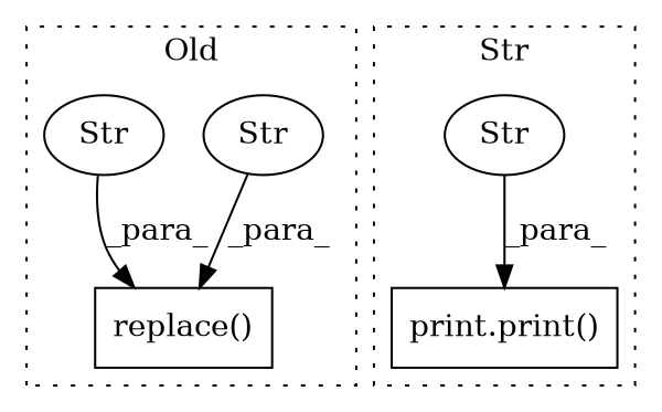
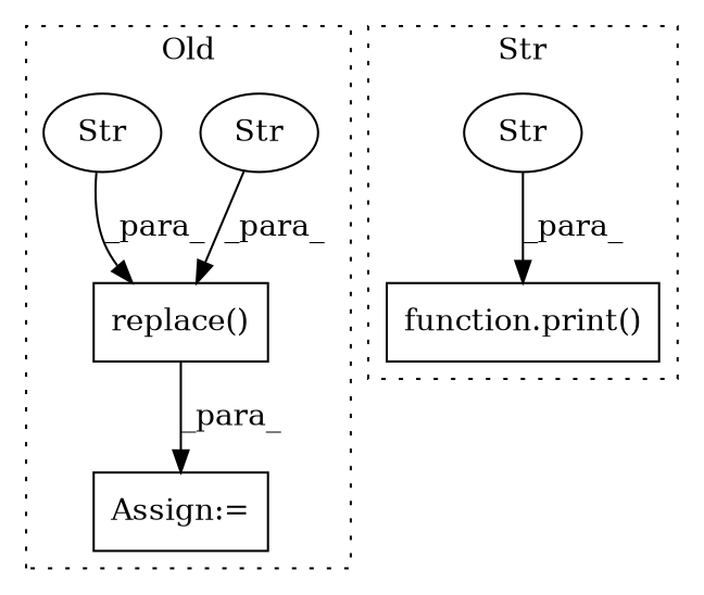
  digraph {
    node [a=66 shape=box]
    n1 [a=75 l="37,1" label="replace()" s="654,708"]
    n2 [l=8 label=Str s=700 shape=ellipse]
    n3 [l=7 label=Str s=691 shape=ellipse]
-   n5 [a=75 l="6,1" label="print.print()" s="901,927"]
+   n4 [a=68 l=3 label="Assign:=" s=651]
+   n5 [a=75 l="6,1" label="function.print()" s="901,927"]
    n6 [l=15 label=Str s=907 shape=ellipse]
    subgraph cluster_1 {
      label=Old
      style=dotted
      n1
      n2
      n3
+     n4
    }
    subgraph cluster_2 {
      label=Str
      style=dotted
      n5
      n6
    }
+   n1 -> n4 [label=_para_]
    n2 -> n1 [label=_para_]
    n3 -> n1 [label=_para_]
    n6 -> n5 [label=_para_]
  }
